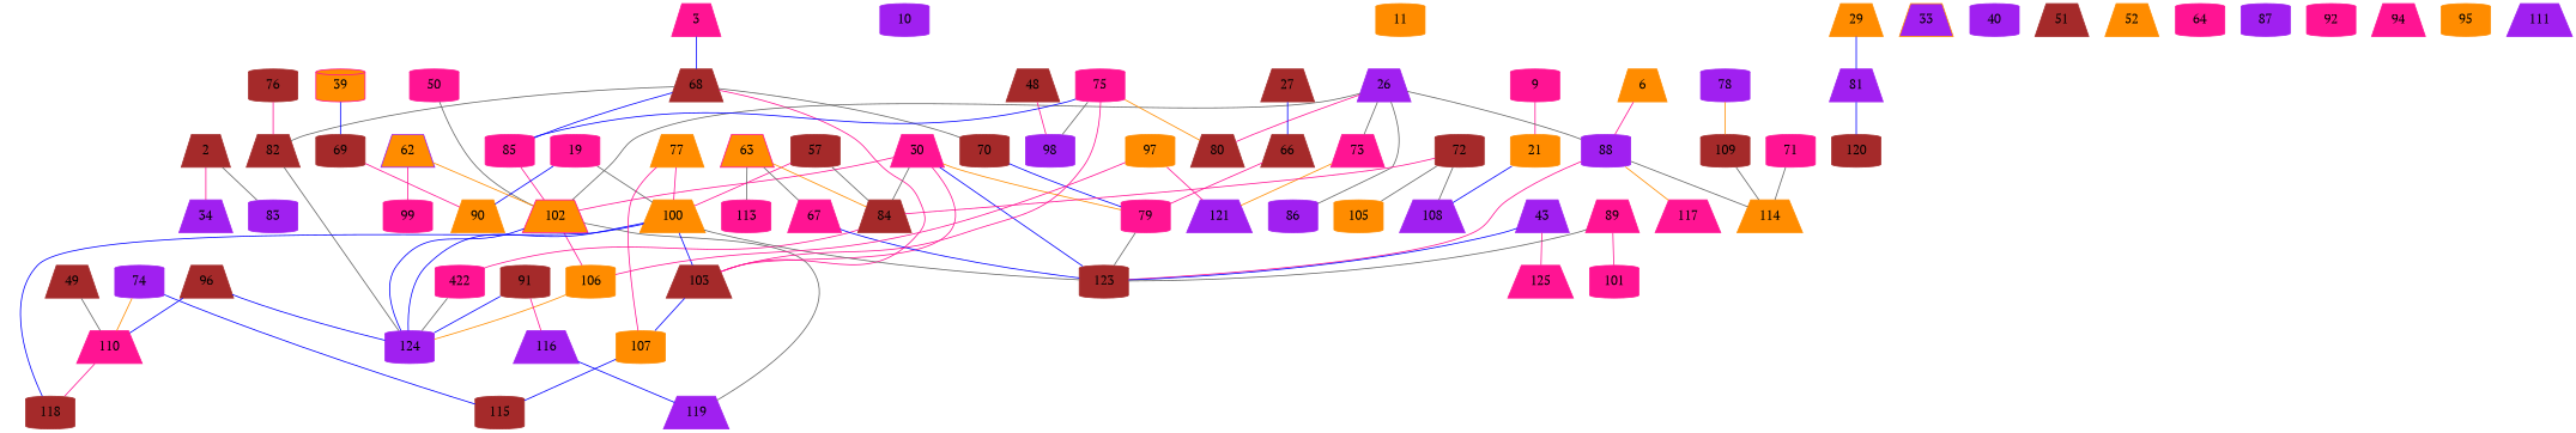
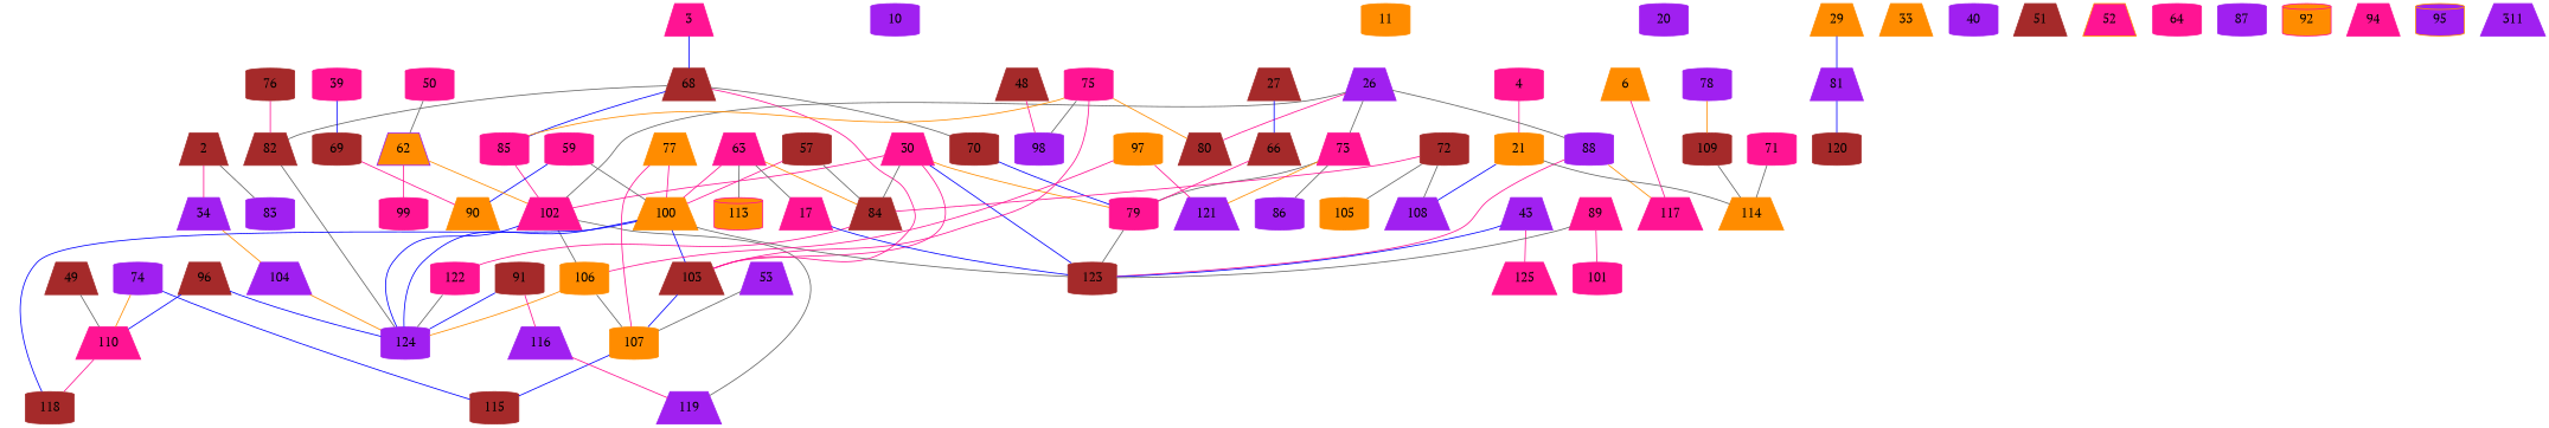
  graph {
    fontname="PT Serif"
    node [color=deeppink fontname="PT Serif" shape=trapezium style=filled]
    edge [color=gray40 fontname="PT Serif"]
    2 [color=brown]
    34 [color=purple]
    83 [color=purple shape=cylinder]
+   104 [color=purple]
    3
    68 [color=brown]
    103 [color=brown super="+56+46"]
    70 [color=brown shape=cylinder]
    82 [color=brown super="+42"]
    85 [shape=cylinder]
    88 [color=purple shape=cylinder super="+8"]
    123 [color=brown shape=cylinder super="+36+93"]
    114 [color=darkorange]
    117
    6 [color=darkorange]
    21 [color=darkorange shape=cylinder]
-   9 [shape=cylinder]
+   9 [shape=cylinder label=4]
    108 [color=purple]
    10 [color=purple shape=cylinder]
    11 [color=darkorange shape=cylinder]
+   20 [color=purple shape=cylinder]
    26 [color=purple]
    73
    80 [color=brown]
-   102 [super="+37+60" fillcolor=darkorange]
+   102 [super="+37+60"]
    79 [shape=cylinder super="+38"]
    86 [color=purple shape=cylinder]
    121 [color=purple]
    124 [color=purple shape=cylinder super="+54+65+112"]
    106 [color=darkorange shape=cylinder super="+12+17"]
    119 [color=purple super="+35"]
    27 [color=brown]
    66 [color=brown]
    29 [color=darkorange]
    81 [color=purple]
    120 [color=brown shape=cylinder]
    30
    84 [color=brown super="+25"]
-   122 [shape=cylinder label=422]
+   122 [shape=cylinder]
    107 [color=darkorange shape=cylinder]
-   33 [color=darkorange fillcolor=purple]
+   33 [color=darkorange]
    69 [color=brown shape=cylinder]
-   39 [shape=cylinder fillcolor=darkorange]
+   39 [shape=cylinder]
    90 [color=darkorange]
    40 [color=purple shape=cylinder]
    43 [color=purple]
    125
    48 [color=brown]
    98 [color=purple shape=cylinder]
    49 [color=brown]
    110
    118 [color=brown shape=cylinder]
    50 [shape=cylinder]
    51 [color=brown]
-   52 [color=darkorange]
+   52 [color=darkorange fillcolor=deeppink]
+   53 [color=purple]
    115 [color=brown shape=cylinder]
    57 [color=brown shape=cylinder]
    100 [color=darkorange super="+28+7"]
-   59 [shape=cylinder label=19]
+   59 [shape=cylinder]
    62 [color=purple fillcolor=darkorange]
    99 [shape=cylinder]
-   63 [fillcolor=darkorange]
-   67
-   113 [shape=cylinder]
+   63
+   67 [label=17]
+   113 [shape=cylinder fillcolor=darkorange]
    64 [shape=cylinder]
    71 [shape=cylinder]
    72 [color=brown shape=cylinder]
    105 [color=darkorange shape=cylinder]
    74 [color=purple shape=cylinder super="+15"]
    75 [shape=cylinder]
    76 [color=brown shape=cylinder]
    77 [color=darkorange super="+61"]
    78 [color=purple shape=cylinder]
    109 [color=brown shape=cylinder super="+4"]
    87 [color=purple shape=cylinder]
    89 [super="+55"]
    101 [shape=cylinder]
    91 [color=brown shape=cylinder]
    116 [color=purple]
-   92 [shape=cylinder]
+   92 [shape=cylinder fillcolor=darkorange]
    94
-   95 [color=darkorange shape=cylinder]
+   95 [color=darkorange shape=cylinder fillcolor=purple]
    96 [color=brown]
    97 [color=darkorange shape=cylinder]
-   111 [color=purple]
+   111 [color=purple label=311]
    2 -- 34 [color=deeppink]
    2 -- 83
+   34 -- 104 [color=darkorange]
+   104 -- 124 [color=darkorange]
    3 -- 68 [color=blue]
    68 -- 103 [color=deeppink]
    68 -- 70
    68 -- 82
    68 -- 85 [color=blue]
    103 -- 107 [color=blue]
    70 -- 79 [color=blue]
    82 -- 124
    85 -- 102 [color=deeppink]
    88 -- 123 [color=deeppink]
-   88 -- 114
+   21 -- 114
    88 -- 117 [color=darkorange]
-   6 -- 88 [color=deeppink]
+   6 -- 117 [color=deeppink]
    21 -- 108 [color=blue]
    9 -- 21 [color=deeppink]
    26 -- 88 [weight=2]
    26 -- 73
    26 -- 80 [color=deeppink]
    26 -- 102
-   26 -- 86
+   73 -- 79
+   73 -- 86
    73 -- 121 [color=darkorange]
    102 -- 124 [color=blue]
-   102 -- 106 [color=deeppink]
+   102 -- 106
    102 -- 119
    79 -- 123
    106 -- 124 [color=darkorange]
+   106 -- 107
    27 -- 66 [color=blue]
    66 -- 79 [color=deeppink]
    29 -- 81 [color=blue]
    81 -- 120 [color=blue]
    30 -- 103 [color=deeppink]
    30 -- 123 [color=blue]
    30 -- 102 [color=deeppink]
    30 -- 79 [color=darkorange weight=2]
    30 -- 84
    84 -- 122 [color=deeppink]
    122 -- 124
    107 -- 115 [color=blue]
    69 -- 90 [color=deeppink]
    39 -- 69 [color=blue]
    43 -- 123 [color=blue]
    43 -- 125 [color=deeppink]
    48 -- 98 [color=deeppink]
    49 -- 110
    110 -- 118 [color=deeppink]
-   50 -- 102
+   50 -- 62
+   53 -- 107
    57 -- 84
    57 -- 100 [color=deeppink]
    100 -- 103 [color=blue]
    100 -- 123 [weight=2]
    100 -- 124 [color=blue weight=2]
    100 -- 118 [color=blue]
    59 -- 90 [color=blue]
    59 -- 100
    62 -- 102 [color=darkorange]
    62 -- 99 [color=deeppink]
    63 -- 84 [color=darkorange]
+   63 -- 100 [color=deeppink]
    63 -- 67
    63 -- 113
    67 -- 123 [color=blue]
    71 -- 114
    72 -- 108
    72 -- 84 [color=deeppink]
    72 -- 105
    74 -- 110 [color=darkorange]
    74 -- 115 [color=blue]
    75 -- 103 [color=deeppink]
-   75 -- 85 [color=blue]
+   75 -- 85 [color=darkorange]
    75 -- 80 [color=darkorange]
    75 -- 98
    76 -- 82 [color=deeppink]
    77 -- 107 [color=deeppink]
    77 -- 100 [color=deeppink]
    78 -- 109 [color=darkorange]
    109 -- 114
    89 -- 123
    89 -- 101 [color=deeppink]
    91 -- 124 [color=blue weight=2]
    91 -- 116 [color=deeppink]
-   116 -- 119 [color=blue]
+   116 -- 119 [color=deeppink]
    96 -- 124 [color=blue]
    96 -- 110 [color=blue]
    97 -- 121 [color=deeppink]
    97 -- 106 [color=deeppink]
  }
